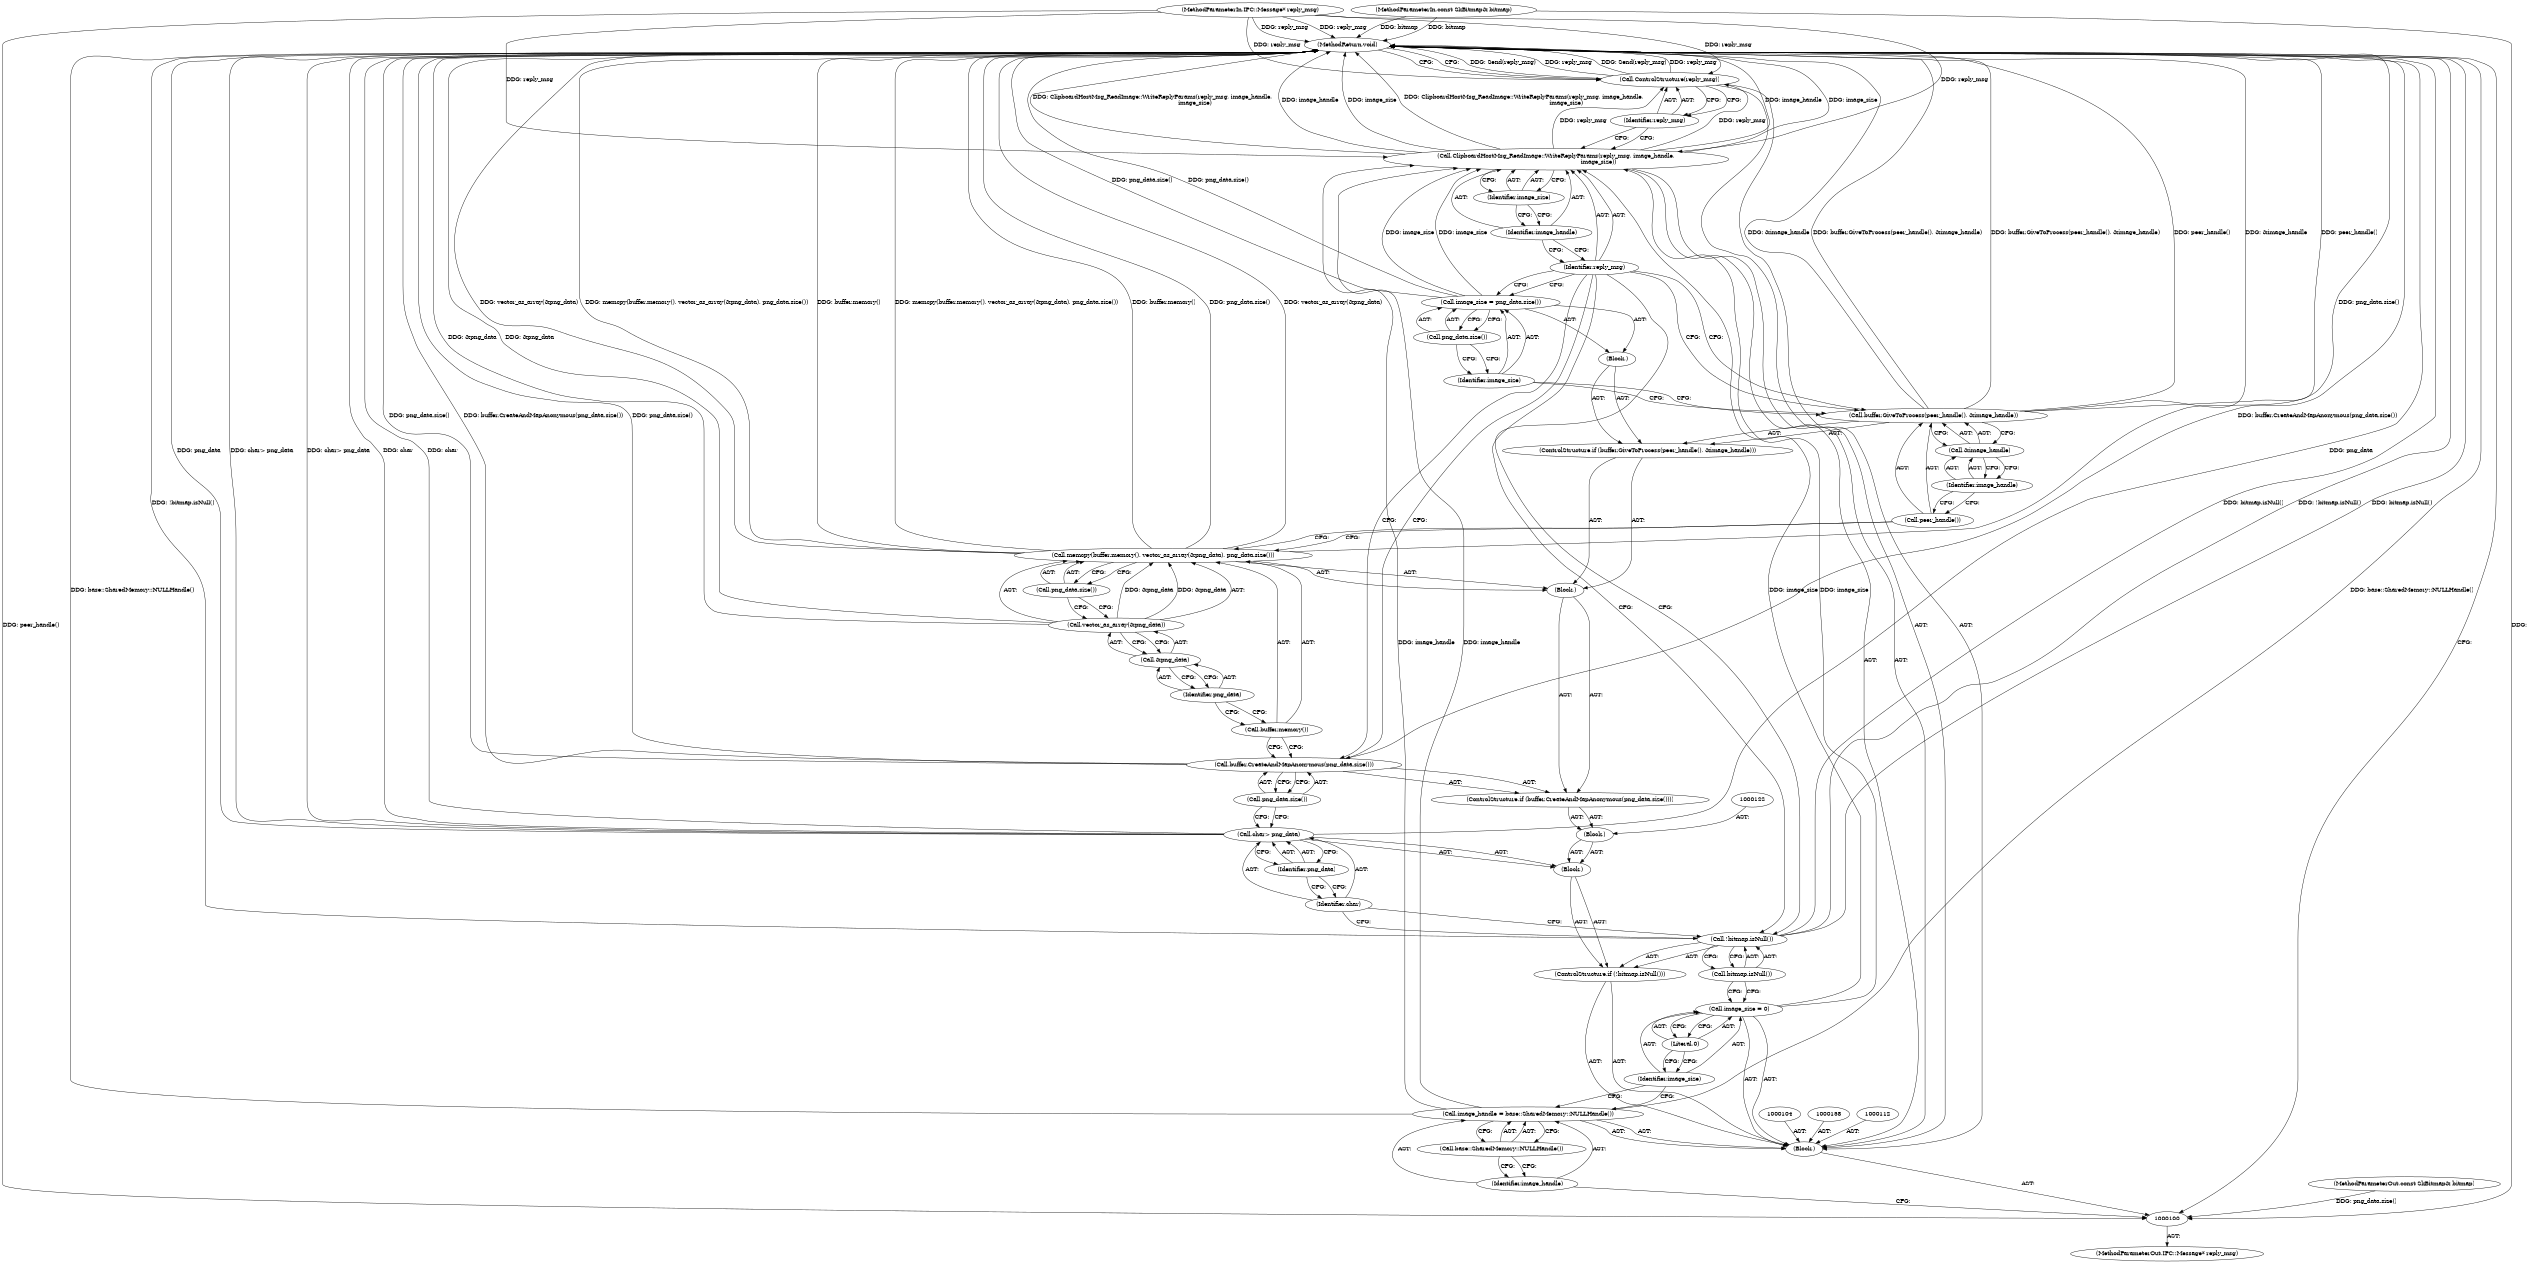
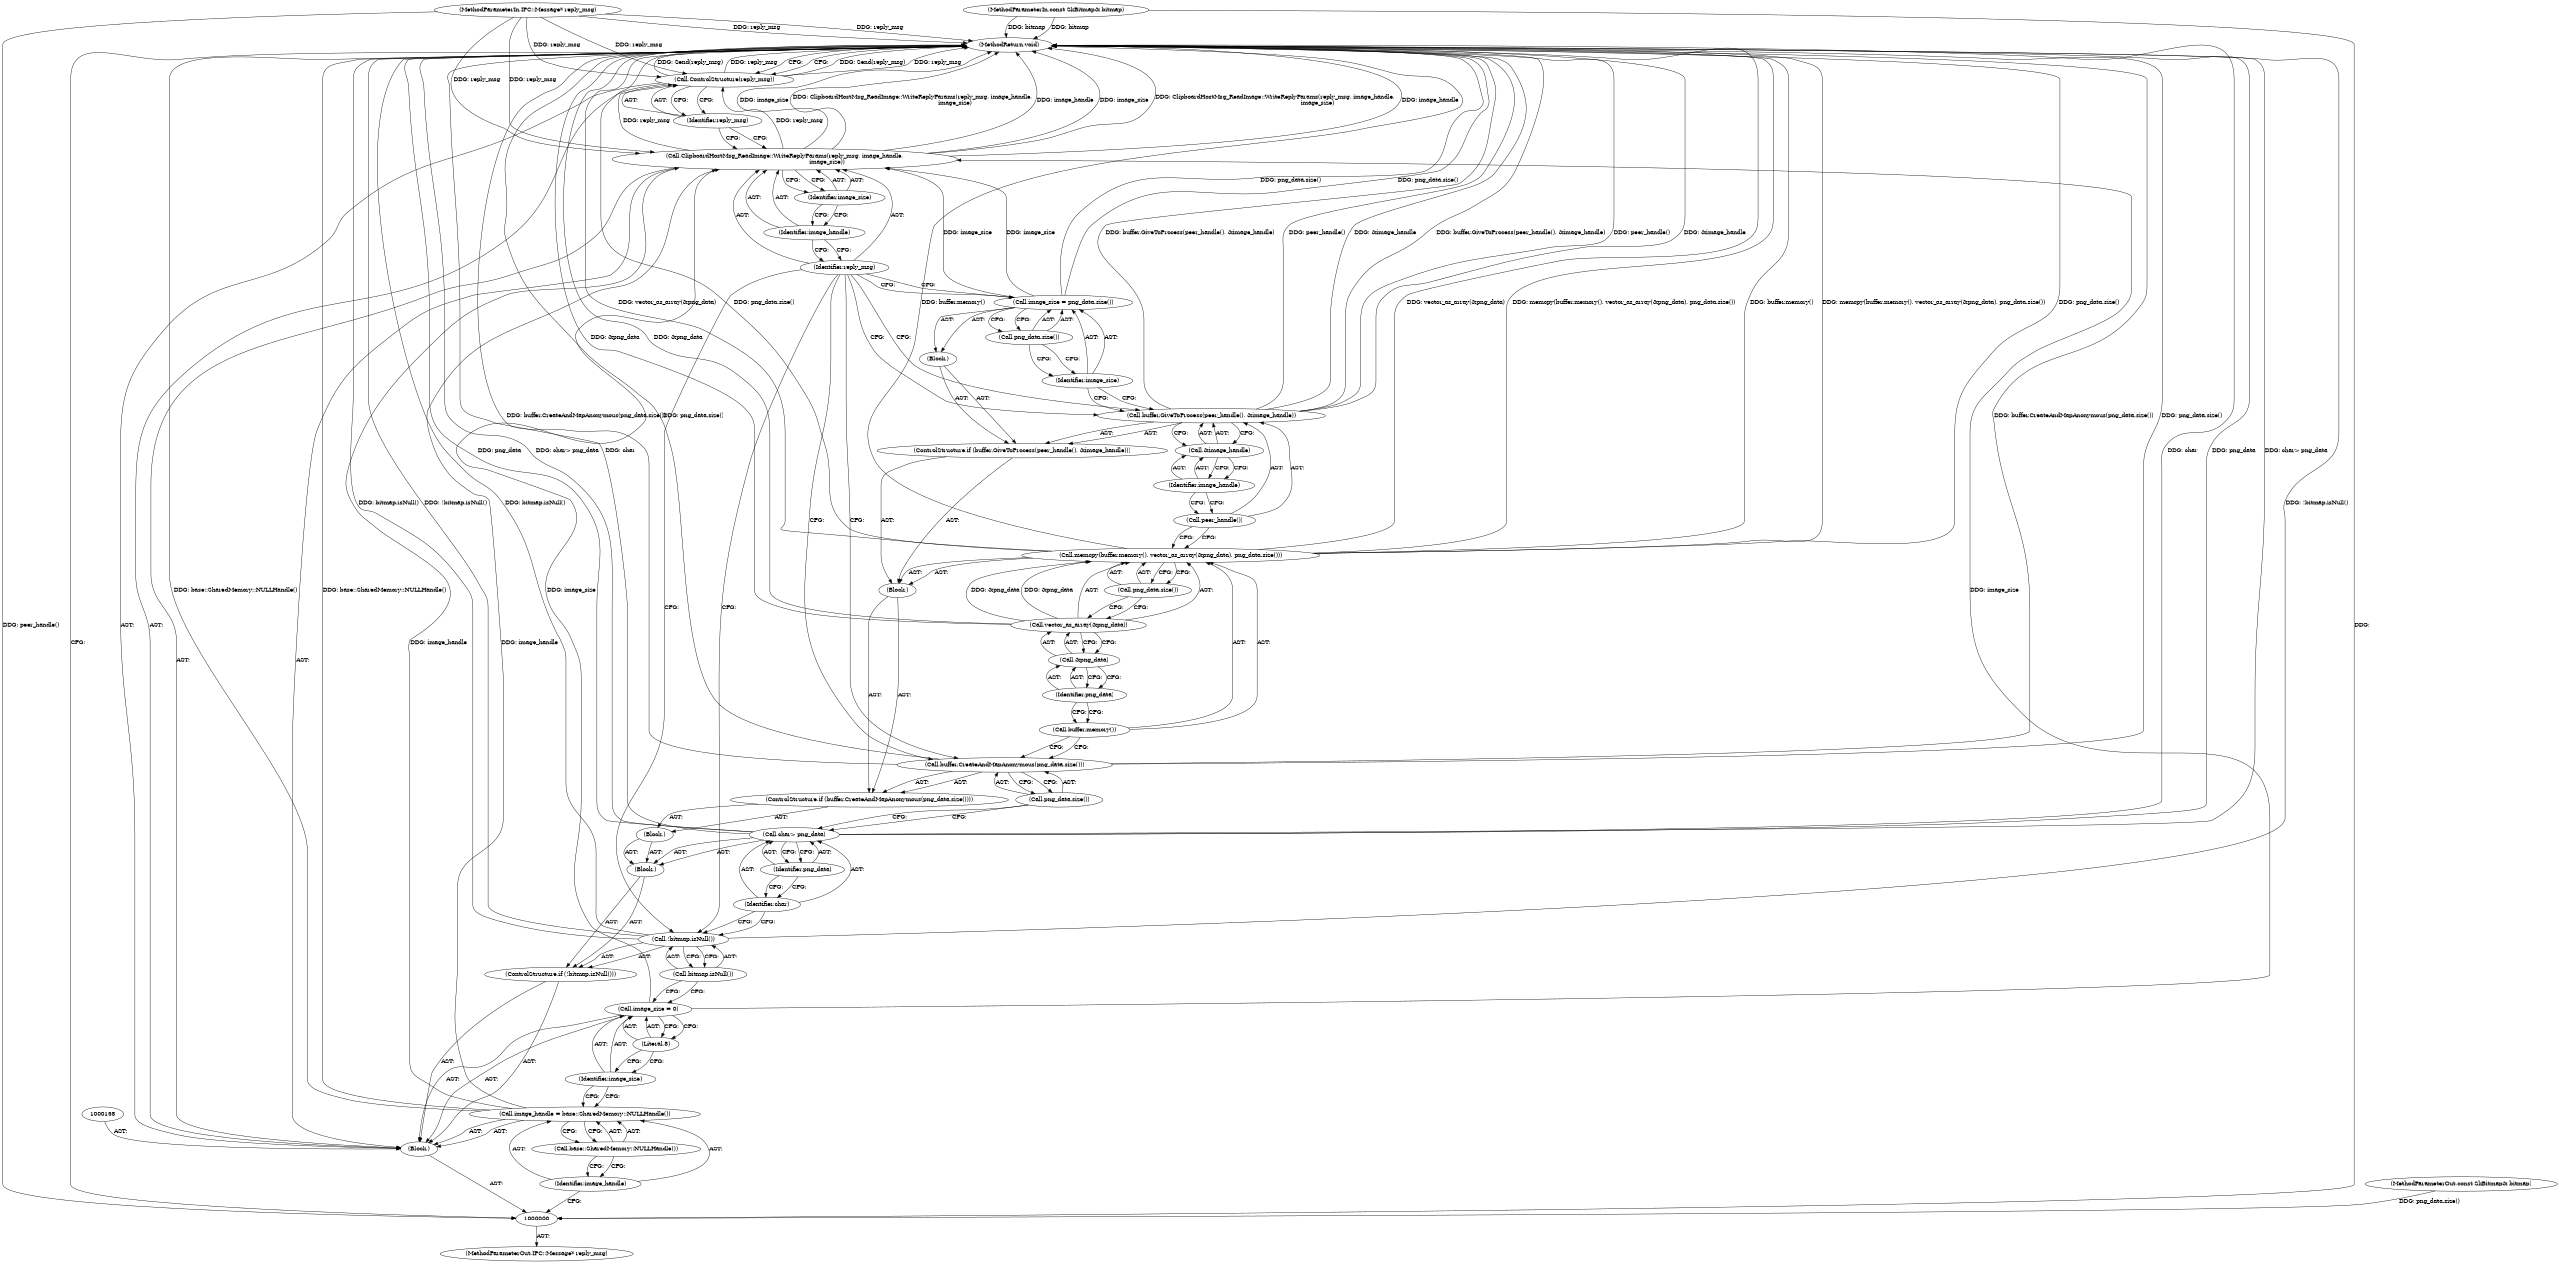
  digraph {
    n1 [label="(MethodReturn,void)"]
    n2 [label="(Call,ControlStructure(reply_msg))"]
-   1000100
+   1000100 [label=1000000]
    n4 [label="(Block,)"]
    n5 [label="(Identifier,reply_msg)"]
    n6 [label="(MethodParameterOut,IPC::Message* reply_msg)"]
    n7 [label="(Block,)"]
    n8 [label="(Block,)"]
    n9 [label="(ControlStructure,if (!bitmap.isNull()))"]
    n10 [label="(Call,buffer.CreateAndMapAnonymous(png_data.size()))"]
    n11 [label="(Call,png_data.size())"]
    n12 [label="(ControlStructure,if (buffer.CreateAndMapAnonymous(png_data.size())))"]
    n13 [label="(Call,char> png_data)"]
    n14 [label="(Identifier,png_data)"]
    n15 [label="(Block,)"]
    n16 [label="(MethodParameterIn,IPC::Message* reply_msg)"]
    n17 [label="(Call,ClipboardHostMsg_ReadImage::WriteReplyParams(reply_msg, image_handle,\n                                               image_size))"]
    n18 [label="(Identifier,image_size)"]
    n19 [label="(MethodParameterIn,const SkBitmap& bitmap)"]
    n20 [label="(MethodParameterOut,const SkBitmap& bitmap)"]
    n21 [label="(Call,buffer.memory())"]
    n22 [label="(Call,memcpy(buffer.memory(), vector_as_array(&png_data), png_data.size()))"]
    n23 [label="(Call,png_data.size())"]
    n24 [label="(Call,vector_as_array(&png_data))"]
    n25 [label="(Call,&png_data)"]
    n26 [label="(Identifier,png_data)"]
    n27 [label="(Call,buffer.GiveToProcess(peer_handle(), &image_handle))"]
    n28 [label="(Call,&image_handle)"]
    n29 [label="(ControlStructure,if (buffer.GiveToProcess(peer_handle(), &image_handle)))"]
    n30 [label="(Identifier,image_handle)"]
    n31 [label="(Call,peer_handle())"]
    n32 [label="(Block,)"]
    n33 [label="(Call,image_size = png_data.size())"]
    n34 [label="(Call,png_data.size())"]
    n35 [label="(Identifier,image_size)"]
    n36 [label="(Identifier,image_handle)"]
    n37 [label="(Identifier,reply_msg)"]
    n38 [label="(Call,!bitmap.isNull())"]
    n39 [label="(Call,bitmap.isNull())"]
    n40 [label="(Call,image_handle = base::SharedMemory::NULLHandle())"]
    n41 [label="(Call,base::SharedMemory::NULLHandle())"]
    n42 [label="(Identifier,image_handle)"]
    n43 [label="(Call,image_size = 0)"]
-   n44 [label="(Literal,0)"]
+   n44 [label="(Literal,8)"]
    n45 [label="(Identifier,image_size)"]
    n46 [label="(Identifier,char)"]
-   1000122
-   1000104
    n49 [label=1000158]
-   1000112
    n1 -> n2 [label="CFG: "]
    n1 -> n2 [label="CFG: "]
    n1 -> 1000100 [label="CFG: "]
    n2 -> n1 [label="DDG: Send(reply_msg)"]
    n2 -> n1 [label="DDG: reply_msg"]
    n2 -> n1 [label="DDG: Send(reply_msg)"]
    n2 -> n1 [label="DDG: reply_msg"]
    n2 -> n4 [label="AST: "]
    n2 -> n4 [label="AST: "]
    n2 -> n5 [label="CFG: "]
    n2 -> n5 [label="CFG: "]
    1000100 -> n6 [label="AST: "]
    n4 -> 1000100 [label="AST: "]
    n5 -> n2 [label="AST: "]
    n5 -> n2 [label="AST: "]
    n5 -> n17 [label="CFG: "]
    n5 -> n17 [label="CFG: "]
    n7 -> n8 [label="AST: "]
    n7 -> n8 [label="AST: "]
    n8 -> n9 [label="AST: "]
    n8 -> n9 [label="AST: "]
    n9 -> n4 [label="AST: "]
    n9 -> n4 [label="AST: "]
    n10 -> n1 [label="DDG: png_data.size()"]
    n10 -> n1 [label="DDG: buffer.CreateAndMapAnonymous(png_data.size())"]
    n10 -> n1 [label="DDG: png_data.size()"]
    n10 -> n1 [label="DDG: buffer.CreateAndMapAnonymous(png_data.size())"]
    n10 -> n11 [label="CFG: "]
    n10 -> n11 [label="CFG: "]
    n10 -> n12 [label="AST: "]
    n10 -> n12 [label="AST: "]
    n11 -> n10 [label="AST: "]
    n11 -> n10 [label="AST: "]
    n11 -> n13 [label="CFG: "]
    n11 -> n13 [label="CFG: "]
    n12 -> n7 [label="AST: "]
    n12 -> n7 [label="AST: "]
    n13 -> n1 [label="DDG: char> png_data"]
    n13 -> n1 [label="DDG: char"]
    n13 -> n1 [label="DDG: png_data"]
    n13 -> n1 [label="DDG: char> png_data"]
    n13 -> n1 [label="DDG: char"]
    n13 -> n1 [label="DDG: png_data"]
    n13 -> n8 [label="AST: "]
    n13 -> n8 [label="AST: "]
    n13 -> n14 [label="CFG: "]
    n13 -> n14 [label="CFG: "]
    n14 -> n13 [label="AST: "]
    n14 -> n13 [label="AST: "]
    n14 -> n46 [label="CFG: "]
    n14 -> n46 [label="CFG: "]
    n15 -> n12 [label="AST: "]
    n15 -> n12 [label="AST: "]
    n16 -> n1 [label="DDG: reply_msg"]
    n16 -> n1 [label="DDG: reply_msg"]
    n16 -> n2 [label="DDG: reply_msg"]
    n16 -> n2 [label="DDG: reply_msg"]
    n16 -> 1000100 [label="DDG: peer_handle()"]
    n16 -> n17 [label="DDG: reply_msg"]
    n16 -> n17 [label="DDG: reply_msg"]
    n17 -> n1 [label="DDG: ClipboardHostMsg_ReadImage::WriteReplyParams(reply_msg, image_handle,\n                                               image_size)"]
    n17 -> n1 [label="DDG: image_handle"]
    n17 -> n1 [label="DDG: image_size"]
    n17 -> n1 [label="DDG: ClipboardHostMsg_ReadImage::WriteReplyParams(reply_msg, image_handle,\n                                               image_size)"]
    n17 -> n1 [label="DDG: image_handle"]
    n17 -> n1 [label="DDG: image_size"]
    n17 -> n2 [label="DDG: reply_msg"]
    n17 -> n2 [label="DDG: reply_msg"]
    n17 -> n4 [label="AST: "]
    n17 -> n4 [label="AST: "]
    n17 -> n18 [label="CFG: "]
    n17 -> n18 [label="CFG: "]
    n18 -> n17 [label="AST: "]
    n18 -> n17 [label="AST: "]
    n18 -> n36 [label="CFG: "]
    n18 -> n36 [label="CFG: "]
    n19 -> n1 [label="DDG: bitmap"]
    n19 -> n1 [label="DDG: bitmap"]
    n19 -> 1000100 [label="DDG: "]
    n20 -> 1000100 [label="DDG: png_data.size()"]
    n21 -> n10 [label="CFG: "]
    n21 -> n10 [label="CFG: "]
    n21 -> n22 [label="AST: "]
    n21 -> n22 [label="AST: "]
    n22 -> n1 [label="DDG: memcpy(buffer.memory(), vector_as_array(&png_data), png_data.size())"]
    n22 -> n1 [label="DDG: buffer.memory()"]
    n22 -> n1 [label="DDG: png_data.size()"]
    n22 -> n1 [label="DDG: vector_as_array(&png_data)"]
    n22 -> n1 [label="DDG: memcpy(buffer.memory(), vector_as_array(&png_data), png_data.size())"]
    n22 -> n1 [label="DDG: buffer.memory()"]
    n22 -> n1 [label="DDG: png_data.size()"]
    n22 -> n1 [label="DDG: vector_as_array(&png_data)"]
    n22 -> n15 [label="AST: "]
    n22 -> n15 [label="AST: "]
    n22 -> n23 [label="CFG: "]
    n22 -> n23 [label="CFG: "]
    n23 -> n22 [label="AST: "]
    n23 -> n22 [label="AST: "]
    n23 -> n24 [label="CFG: "]
    n23 -> n24 [label="CFG: "]
    n24 -> n1 [label="DDG: &png_data"]
    n24 -> n1 [label="DDG: &png_data"]
    n24 -> n22 [label="AST: "]
    n24 -> n22 [label="DDG: &png_data"]
    n24 -> n22 [label="AST: "]
    n24 -> n22 [label="DDG: &png_data"]
    n24 -> n25 [label="CFG: "]
    n24 -> n25 [label="CFG: "]
    n25 -> n24 [label="AST: "]
    n25 -> n24 [label="AST: "]
    n25 -> n26 [label="CFG: "]
    n25 -> n26 [label="CFG: "]
    n26 -> n21 [label="CFG: "]
    n26 -> n21 [label="CFG: "]
    n26 -> n25 [label="AST: "]
    n26 -> n25 [label="AST: "]
    n27 -> n1 [label="DDG: buffer.GiveToProcess(peer_handle(), &image_handle)"]
    n27 -> n1 [label="DDG: peer_handle()"]
    n27 -> n1 [label="DDG: &image_handle"]
    n27 -> n1 [label="DDG: buffer.GiveToProcess(peer_handle(), &image_handle)"]
    n27 -> n1 [label="DDG: peer_handle()"]
    n27 -> n1 [label="DDG: &image_handle"]
    n27 -> n28 [label="CFG: "]
    n27 -> n28 [label="CFG: "]
    n27 -> n29 [label="AST: "]
    n27 -> n29 [label="AST: "]
    n28 -> n27 [label="AST: "]
    n28 -> n27 [label="AST: "]
    n28 -> n30 [label="CFG: "]
    n28 -> n30 [label="CFG: "]
    n29 -> n15 [label="AST: "]
    n29 -> n15 [label="AST: "]
    n30 -> n28 [label="AST: "]
    n30 -> n28 [label="AST: "]
    n30 -> n31 [label="CFG: "]
    n30 -> n31 [label="CFG: "]
    n31 -> n22 [label="CFG: "]
    n31 -> n22 [label="CFG: "]
    n31 -> n27 [label="AST: "]
    n31 -> n27 [label="AST: "]
    n32 -> n29 [label="AST: "]
    n32 -> n29 [label="AST: "]
    n33 -> n1 [label="DDG: png_data.size()"]
    n33 -> n1 [label="DDG: png_data.size()"]
    n33 -> n17 [label="DDG: image_size"]
    n33 -> n17 [label="DDG: image_size"]
    n33 -> n32 [label="AST: "]
    n33 -> n32 [label="AST: "]
    n33 -> n34 [label="CFG: "]
    n33 -> n34 [label="CFG: "]
    n34 -> n33 [label="AST: "]
    n34 -> n33 [label="AST: "]
    n34 -> n35 [label="CFG: "]
    n34 -> n35 [label="CFG: "]
    n35 -> n27 [label="CFG: "]
    n35 -> n27 [label="CFG: "]
    n35 -> n33 [label="AST: "]
    n35 -> n33 [label="AST: "]
    n36 -> n17 [label="AST: "]
    n36 -> n17 [label="AST: "]
    n36 -> n37 [label="CFG: "]
    n36 -> n37 [label="CFG: "]
    n37 -> n10 [label="CFG: "]
    n37 -> n10 [label="CFG: "]
    n37 -> n17 [label="AST: "]
    n37 -> n17 [label="AST: "]
    n37 -> n27 [label="CFG: "]
    n37 -> n27 [label="CFG: "]
    n37 -> n33 [label="CFG: "]
    n37 -> n33 [label="CFG: "]
    n37 -> n38 [label="CFG: "]
    n37 -> n38 [label="CFG: "]
    n38 -> n1 [label="DDG: !bitmap.isNull()"]
    n38 -> n1 [label="DDG: bitmap.isNull()"]
    n38 -> n1 [label="DDG: !bitmap.isNull()"]
    n38 -> n1 [label="DDG: bitmap.isNull()"]
    n38 -> n9 [label="AST: "]
    n38 -> n9 [label="AST: "]
    n38 -> n39 [label="CFG: "]
    n38 -> n39 [label="CFG: "]
    n39 -> n38 [label="AST: "]
    n39 -> n38 [label="AST: "]
    n39 -> n43 [label="CFG: "]
    n39 -> n43 [label="CFG: "]
    n40 -> n1 [label="DDG: base::SharedMemory::NULLHandle()"]
    n40 -> n1 [label="DDG: base::SharedMemory::NULLHandle()"]
    n40 -> n4 [label="AST: "]
    n40 -> n4 [label="AST: "]
    n40 -> n17 [label="DDG: image_handle"]
    n40 -> n17 [label="DDG: image_handle"]
    n40 -> n41 [label="CFG: "]
    n40 -> n41 [label="CFG: "]
    n41 -> n40 [label="AST: "]
    n41 -> n40 [label="AST: "]
    n41 -> n42 [label="CFG: "]
    n41 -> n42 [label="CFG: "]
    n42 -> 1000100 [label="CFG: "]
    n42 -> n40 [label="AST: "]
    n42 -> n40 [label="AST: "]
    n43 -> n4 [label="AST: "]
    n43 -> n4 [label="AST: "]
    n43 -> n17 [label="DDG: image_size"]
    n43 -> n17 [label="DDG: image_size"]
    n43 -> n44 [label="CFG: "]
    n43 -> n44 [label="CFG: "]
    n44 -> n43 [label="AST: "]
    n44 -> n43 [label="AST: "]
    n44 -> n45 [label="CFG: "]
    n44 -> n45 [label="CFG: "]
    n45 -> n40 [label="CFG: "]
    n45 -> n40 [label="CFG: "]
    n45 -> n43 [label="AST: "]
    n45 -> n43 [label="AST: "]
    n46 -> n13 [label="AST: "]
    n46 -> n13 [label="AST: "]
    n46 -> n38 [label="CFG: "]
    n46 -> n38 [label="CFG: "]
-   1000122 -> n7 [label="AST: "]
-   1000104 -> n4 [label="AST: "]
    n49 -> n4 [label="AST: "]
-   1000112 -> n4 [label="AST: "]
  }
